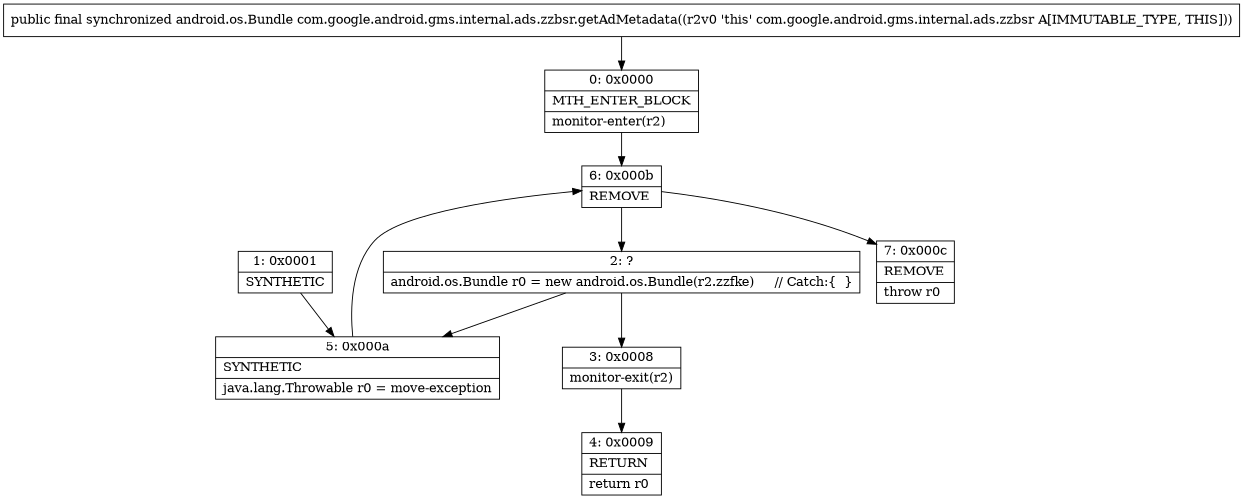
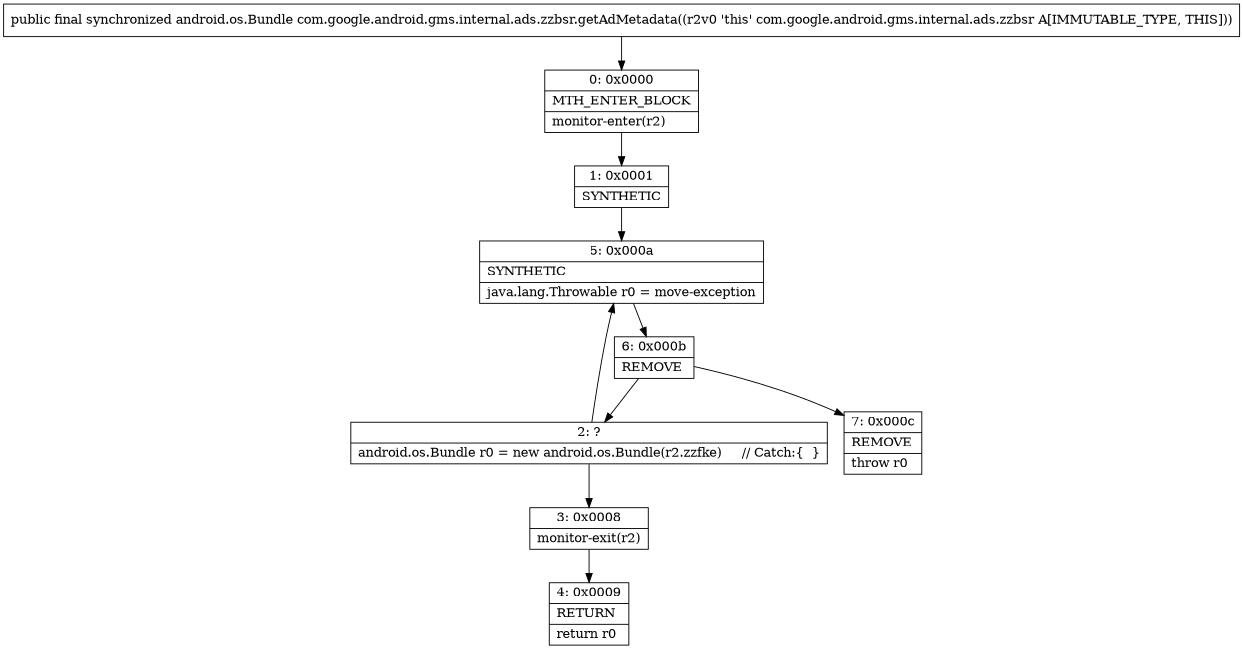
  digraph {
    node [shape=record]
    n1 [label="{0\:\ 0x0000|MTH_ENTER_BLOCK\l|monitor\-enter(r2)\l}"]
    n2 [label="{1\:\ 0x0001|SYNTHETIC\l}"]
    n3 [label="{5\:\ 0x000a|SYNTHETIC\l|java.lang.Throwable r0 = move\-exception\l}"]
    n4 [label="{2\:\ ?|android.os.Bundle r0 = new android.os.Bundle(r2.zzfke)     \/\/ Catch:\{  \}\l}"]
    n5 [label="{3\:\ 0x0008|monitor\-exit(r2)\l}"]
    n6 [label="{6\:\ 0x000b|REMOVE\l}"]
    n7 [label="{4\:\ 0x0009|RETURN\l|return r0\l}"]
    n8 [label="{7\:\ 0x000c|REMOVE\l|throw r0\l}"]
    n9 [label="{public final synchronized android.os.Bundle com.google.android.gms.internal.ads.zzbsr.getAdMetadata((r2v0 'this' com.google.android.gms.internal.ads.zzbsr A[IMMUTABLE_TYPE, THIS])) }"]
-   n1 -> n6
+   n1 -> n2
    n2 -> n3
    n3 -> n6
    n4 -> n3
    n4 -> n5
    n5 -> n7
    n6 -> n4
    n6 -> n8
    n9 -> n1
  }
